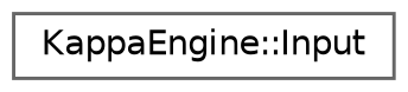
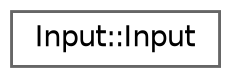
  digraph {
    rankdir=TB
-   n1 [color=grey40 fillcolor=white fontname=Helvetica fontsize=10 height=0.2 label="KappaEngine::Input" shape=box style=filled width=0.4]
+   n1 [color=grey40 fillcolor=white fontname=Helvetica fontsize=10 height=0.2 label="Input::Input" shape=box style=filled width=0.4]
  }
